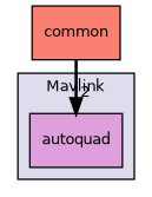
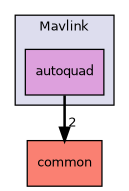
  digraph {
    compound=true
    node [fontname=Helvetica fontsize=10 shape=box style=filled]
    n1 [fillcolor=plum label=autoquad pencolor=black]
    n2 [label=common fillcolor=salmon]
    subgraph cluster_1 {
      bgcolor="#ddddee"
      fontname=Helvetica
      fontsize=10
      label=Mavlink
      pencolor=black
      n1
    }
-   n2 -> n1 [headlabel=2 labeldistance=1.5 labelfontname=Helvetica labelfontsize=10 style=bold]
+   n1 -> n2 [headlabel=2 labeldistance=1.5 labelfontname=Helvetica labelfontsize=10 style=bold]
  }
